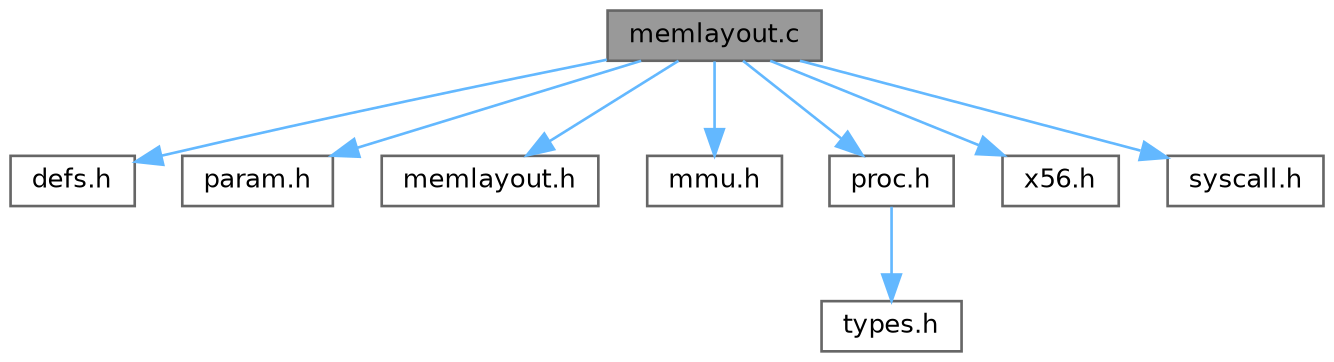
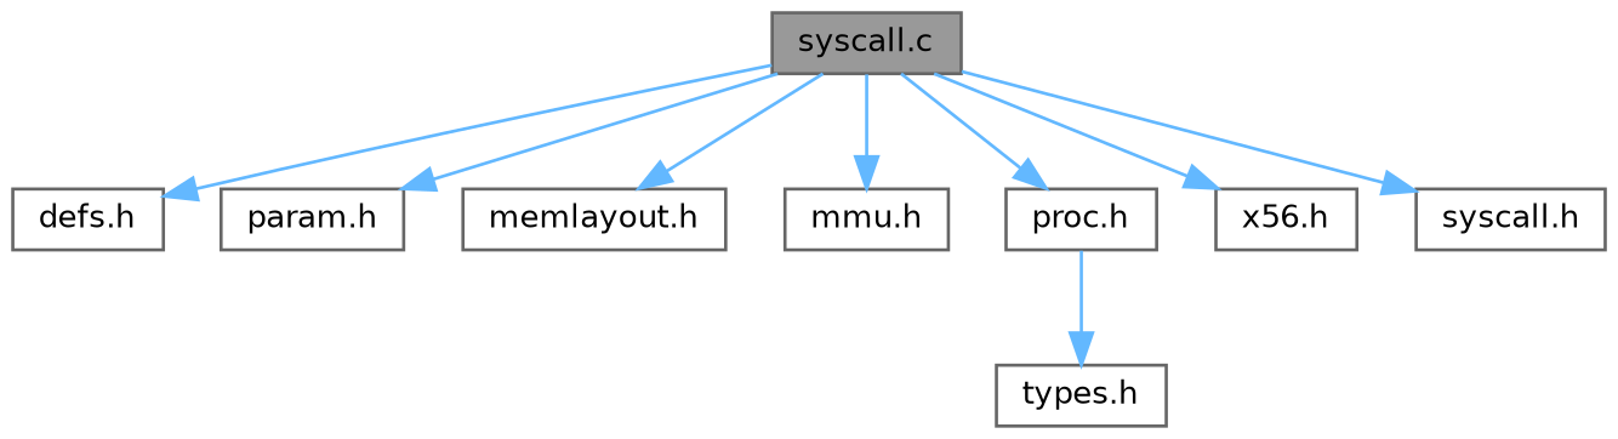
  digraph {
    node [color=grey40 fillcolor=white fontname=Helvetica fontsize=10 shape=box style=filled]
    edge [color=steelblue1 fontname=Helvetica fontsize=10 labelfontname=Helvetica labelfontsize=10 style=solid]
-   n1 [color=gray40 fillcolor=grey60 fontcolor=black height=0.2 label="memlayout.c" width=0.4]
+   n1 [color=gray40 fillcolor=grey60 fontcolor=black height=0.2 label="syscall.c" width=0.4]
    n2 [height=0.2 label="defs.h" width=0.4]
    n3 [height=0.2 label="param.h" width=0.4]
    n4 [height=0.2 label="memlayout.h" width=0.4]
    n5 [height=0.2 label="mmu.h" width=0.4]
    n6 [height=0.2 label="proc.h" width=0.4]
    n7 [height=0.2 label="x56.h" width=0.4]
    n8 [height=0.2 label="syscall.h" width=0.4]
    n9 [height=0.2 label="types.h" width=0.4]
    n1 -> n2
    n1 -> n3
    n1 -> n4
    n1 -> n5
    n1 -> n6
    n1 -> n7
    n1 -> n8
    n6 -> n9
  }
